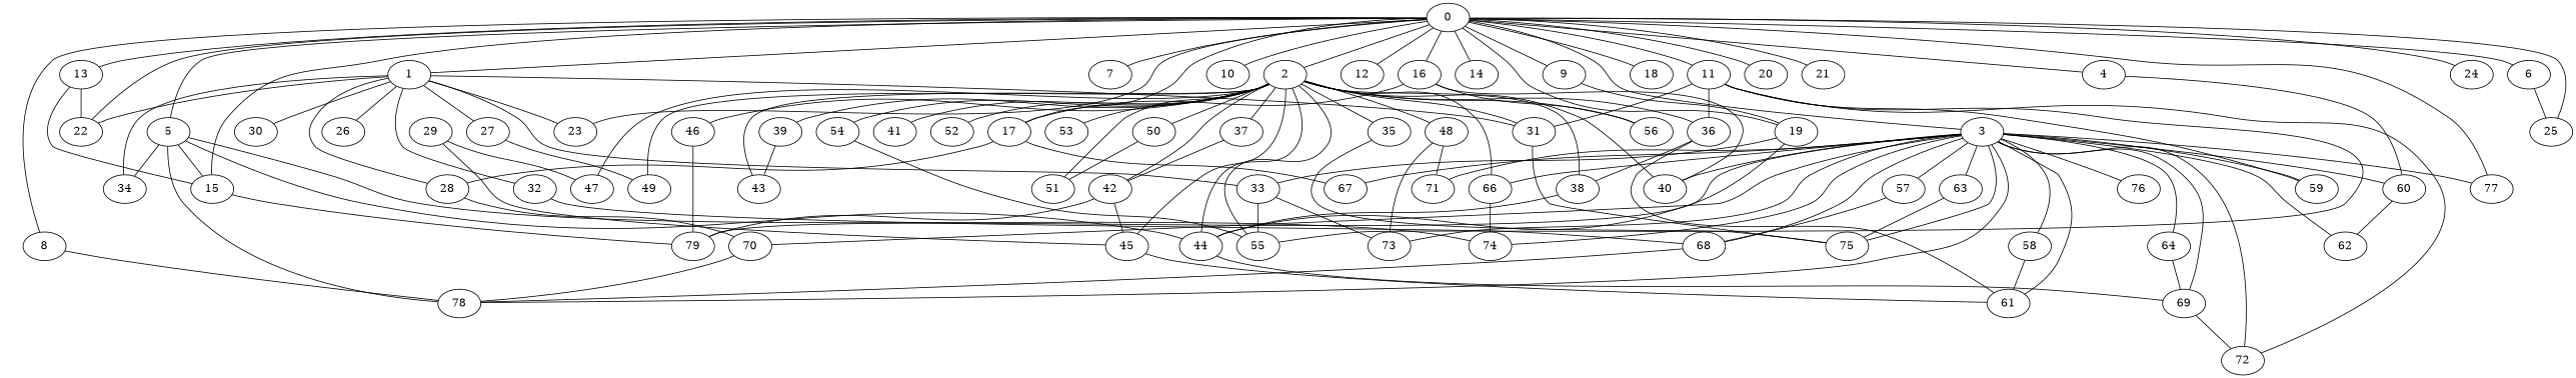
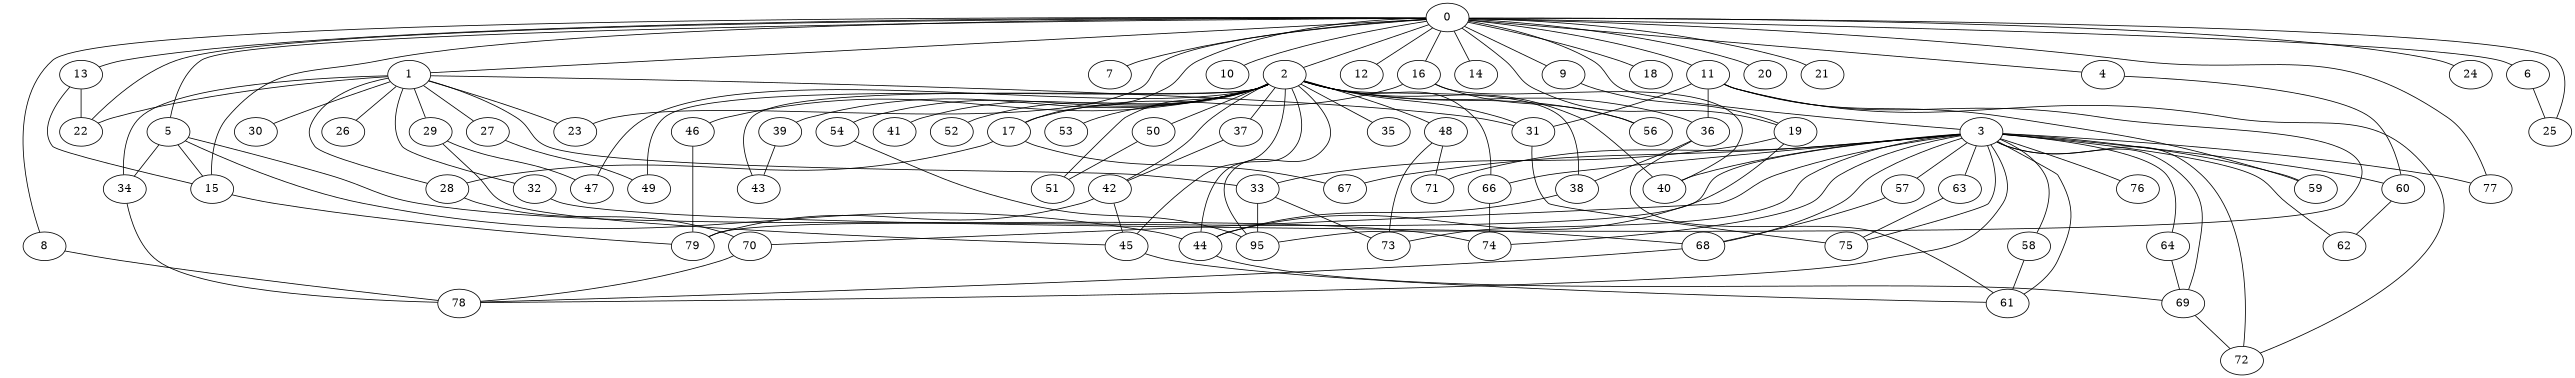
  graph {
    0
    1
    2
    3
    4
    5
    6
    7
    8
    9
    10
    11
    12
    13
    14
    15
    16
    17
    18
    19
    20
    21
    22
    23
    24
    25
    77
    32
    34
    33
    26
    27
    28
    29
    30
    31
    35
    36
    37
    38
    39
    40
    41
    42
    43
    44
    45
    46
    47
    48
    49
    50
    51
    52
    53
    54
-   55
+   55 [label=95]
    56
    66
    57
    58
    59
    60
    61
    62
    63
    64
    67
    68
    69
    70
    71
    72
    73
    74
    75
    76
    78
    79
    0 -- 1
    0 -- 2
    0 -- 3
    0 -- 4
    0 -- 5
    0 -- 6
    0 -- 7
    0 -- 8
    0 -- 9
    0 -- 10
    0 -- 11
    0 -- 12
    0 -- 13
    0 -- 14
    0 -- 15
    0 -- 16
    0 -- 17
    0 -- 18
    0 -- 19
    0 -- 20
    0 -- 21
    0 -- 22
    0 -- 23
    0 -- 24
    0 -- 25
    0 -- 77
    1 -- 22
    1 -- 23
    1 -- 32
    1 -- 34
    1 -- 33
    1 -- 26
    1 -- 27
    1 -- 28
+   1 -- 29
    1 -- 30
    1 -- 31
    2 -- 31
    2 -- 35
    2 -- 36
    2 -- 37
    2 -- 38
    2 -- 39
    2 -- 40
    2 -- 41
    2 -- 42
    2 -- 43
    2 -- 44
    2 -- 45
    2 -- 46
    2 -- 47
    2 -- 48
    2 -- 49
    2 -- 50
    2 -- 51
    2 -- 52
    2 -- 53
    2 -- 54
    2 -- 55
    2 -- 56
    2 -- 66
    3 -- 77
    3 -- 40
    3 -- 66
    3 -- 57
    3 -- 58
    3 -- 59
    3 -- 60
    3 -- 61
    3 -- 62
    3 -- 63
    3 -- 64
    3 -- 67
    3 -- 68
    3 -- 69
    3 -- 70
    3 -- 71
    3 -- 72
    3 -- 73
    3 -- 74
    3 -- 75
    3 -- 76
    3 -- 78
    3 -- 79
    4 -- 60
    5 -- 15
    5 -- 34
    5 -- 44
    5 -- 74
-   5 -- 78
+   34 -- 78
    6 -- 25
    8 -- 78
    9 -- 19
    11 -- 31
    11 -- 36
    11 -- 55
    11 -- 59
    11 -- 72
    13 -- 15
    13 -- 22
    15 -- 79
    16 -- 17
    16 -- 40
    16 -- 56
    17 -- 28
    17 -- 67
    19 -- 33
    19 -- 44
    32 -- 68
    33 -- 55
    33 -- 73
    27 -- 49
    28 -- 70
    29 -- 45
    29 -- 47
    31 -- 75
-   35 -- 75
    36 -- 38
    36 -- 61
    37 -- 42
    38 -- 44
    39 -- 43
    42 -- 45
    42 -- 79
    44 -- 69
    45 -- 61
    46 -- 79
    48 -- 71
    48 -- 73
    50 -- 51
    54 -- 55
    66 -- 74
    57 -- 68
    58 -- 61
    60 -- 62
    63 -- 75
    64 -- 69
    68 -- 78
    69 -- 72
    70 -- 78
  }
